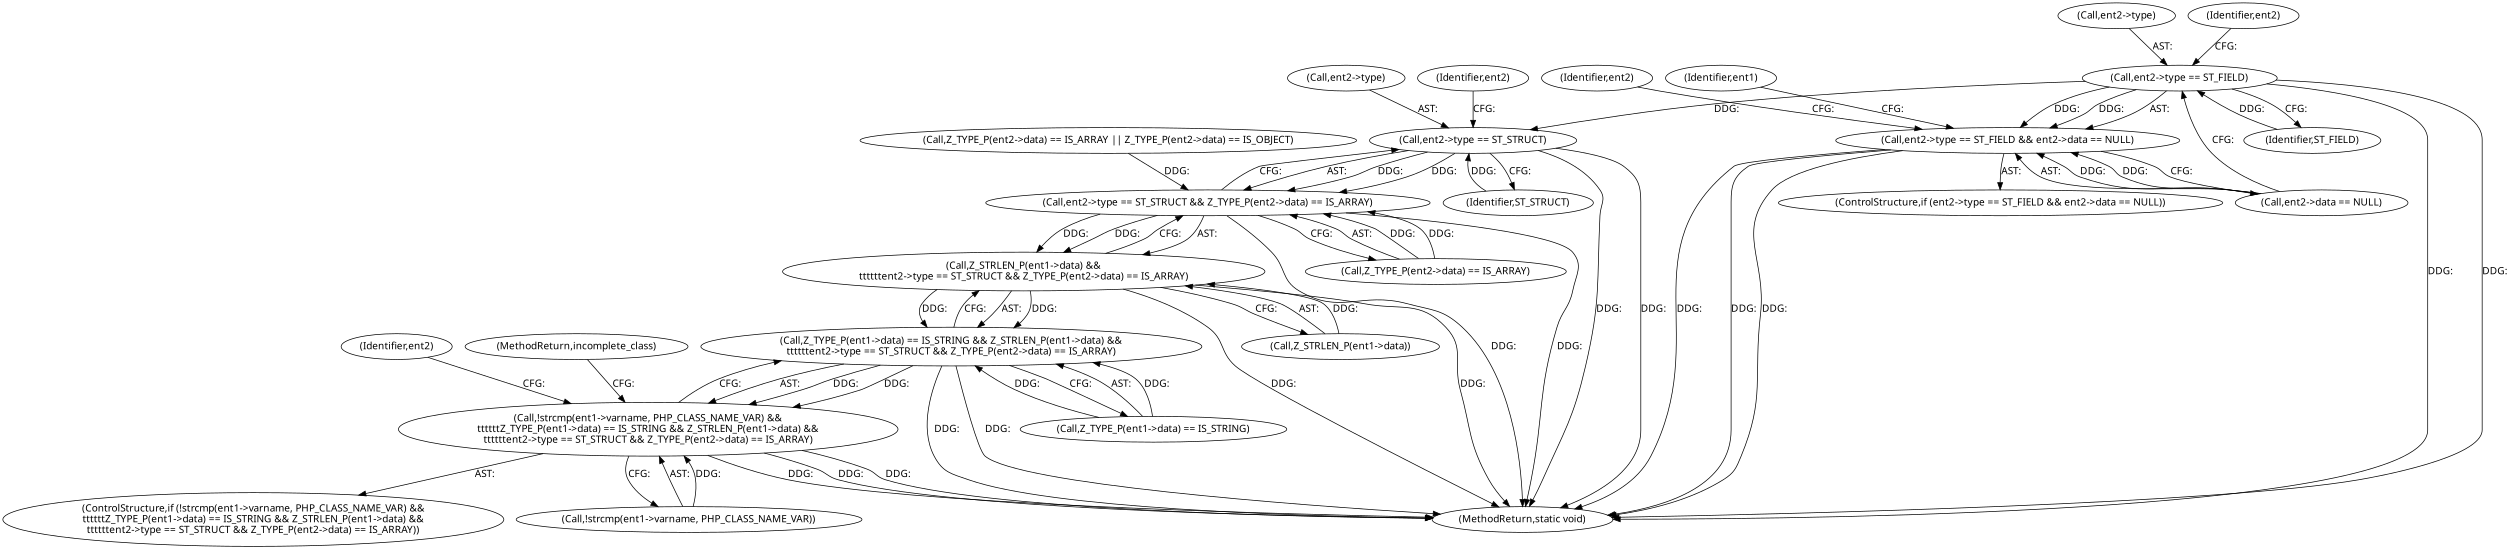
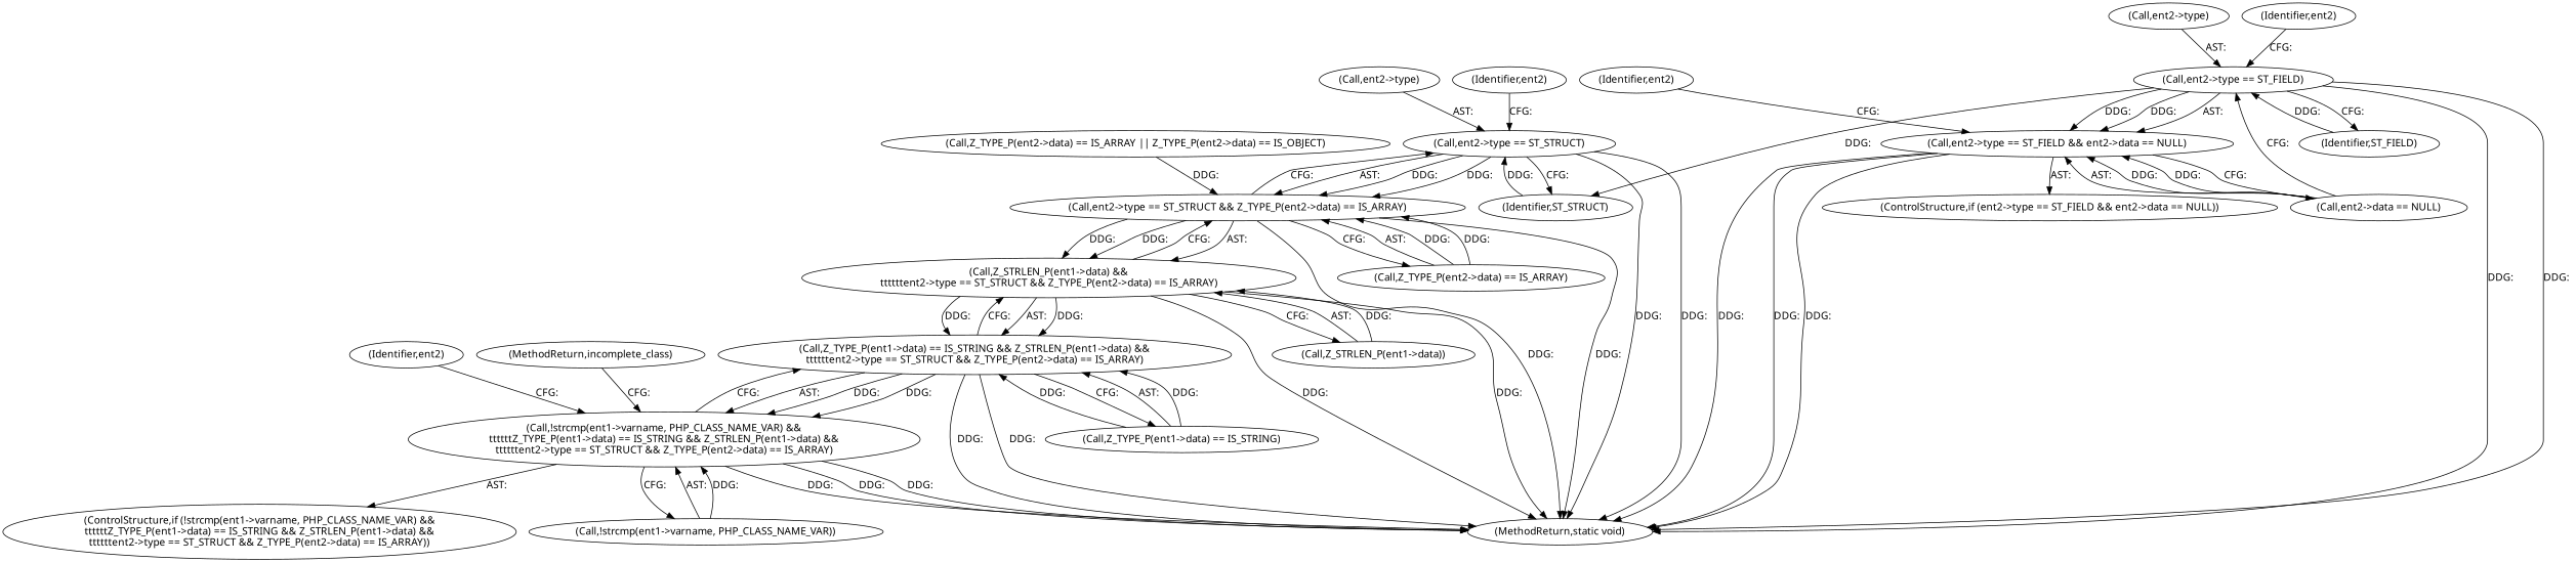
  digraph {
    fontname="Noto Sans"
    node [fontname="Noto Sans"]
    edge [fontname="Noto Sans"]
    n1 [label="(Call,ent2->type == ST_FIELD)"]
    n2 [label="(Call,ent2->type == ST_FIELD && ent2->data == NULL)"]
    n3 [label="(Call,ent2->type == ST_STRUCT)"]
    n4 [label="(Identifier,ST_FIELD)"]
    n5 [label="(MethodReturn,static void)"]
    n6 [label="(ControlStructure,if (ent2->type == ST_FIELD && ent2->data == NULL))"]
    n7 [label="(Call,ent2->data == NULL)"]
    n8 [label="(Call,ent2->type == ST_STRUCT && Z_TYPE_P(ent2->data) == IS_ARRAY)"]
    n9 [label="(Identifier,ST_STRUCT)"]
    n10 [label="(Call,Z_STRLEN_P(ent1->data) &&\n\t\t\t\t\t\tent2->type == ST_STRUCT && Z_TYPE_P(ent2->data) == IS_ARRAY)"]
    n11 [label="(Call,Z_TYPE_P(ent2->data) == IS_ARRAY)"]
    n12 [label="(Call,Z_TYPE_P(ent1->data) == IS_STRING && Z_STRLEN_P(ent1->data) &&\n\t\t\t\t\t\tent2->type == ST_STRUCT && Z_TYPE_P(ent2->data) == IS_ARRAY)"]
    n13 [label="(Call,Z_STRLEN_P(ent1->data))"]
    n14 [label="(Call,!strcmp(ent1->varname, PHP_CLASS_NAME_VAR) &&\n\t\t\t\t\t\tZ_TYPE_P(ent1->data) == IS_STRING && Z_STRLEN_P(ent1->data) &&\n\t\t\t\t\t\tent2->type == ST_STRUCT && Z_TYPE_P(ent2->data) == IS_ARRAY)"]
    n15 [label="(Call,Z_TYPE_P(ent1->data) == IS_STRING)"]
    n16 [label="(ControlStructure,if (!strcmp(ent1->varname, PHP_CLASS_NAME_VAR) &&\n\t\t\t\t\t\tZ_TYPE_P(ent1->data) == IS_STRING && Z_STRLEN_P(ent1->data) &&\n\t\t\t\t\t\tent2->type == ST_STRUCT && Z_TYPE_P(ent2->data) == IS_ARRAY))"]
    n17 [label="(Call,!strcmp(ent1->varname, PHP_CLASS_NAME_VAR))"]
-   n18 [label="(Identifier,ent1)"]
    n19 [label="(Call,ent2->type)"]
    n20 [label="(Call,Z_TYPE_P(ent2->data) == IS_ARRAY || Z_TYPE_P(ent2->data) == IS_OBJECT)"]
    n21 [label="(MethodReturn,incomplete_class)"]
    n22 [label="(Identifier,ent2)"]
    n23 [label="(Identifier,ent2)"]
    n24 [label="(Identifier,ent2)"]
    n25 [label="(Call,ent2->type)"]
    n26 [label="(Identifier,ent2)"]
    n1 -> n2 [label="AST: "]
    n1 -> n2 [label="DDG: "]
    n1 -> n2 [label="DDG: "]
-   n1 -> n3 [label="DDG: "]
+   n1 -> n9 [label="DDG: "]
    n1 -> n4 [label="CFG: "]
    n1 -> n5 [label="DDG: "]
    n1 -> n5 [label="DDG: "]
    n2 -> n5 [label="DDG: "]
    n2 -> n5 [label="DDG: "]
    n2 -> n5 [label="DDG: "]
    n2 -> n6 [label="AST: "]
    n2 -> n7 [label="CFG: "]
    n3 -> n5 [label="DDG: "]
    n3 -> n5 [label="DDG: "]
    n3 -> n8 [label="AST: "]
    n3 -> n8 [label="DDG: "]
    n3 -> n8 [label="DDG: "]
    n3 -> n9 [label="CFG: "]
    n4 -> n1 [label="DDG: "]
    n7 -> n1 [label="CFG: "]
    n7 -> n2 [label="AST: "]
    n7 -> n2 [label="DDG: "]
    n7 -> n2 [label="DDG: "]
    n8 -> n3 [label="CFG: "]
    n8 -> n5 [label="DDG: "]
    n8 -> n5 [label="DDG: "]
    n8 -> n10 [label="AST: "]
    n8 -> n10 [label="DDG: "]
    n8 -> n10 [label="DDG: "]
    n8 -> n11 [label="CFG: "]
    n9 -> n3 [label="DDG: "]
    n10 -> n5 [label="DDG: "]
    n10 -> n5 [label="DDG: "]
    n10 -> n8 [label="CFG: "]
    n10 -> n12 [label="AST: "]
    n10 -> n12 [label="DDG: "]
    n10 -> n12 [label="DDG: "]
    n10 -> n13 [label="CFG: "]
    n11 -> n8 [label="AST: "]
    n11 -> n8 [label="DDG: "]
    n11 -> n8 [label="DDG: "]
    n12 -> n5 [label="DDG: "]
    n12 -> n5 [label="DDG: "]
    n12 -> n10 [label="CFG: "]
    n12 -> n14 [label="AST: "]
    n12 -> n14 [label="DDG: "]
    n12 -> n14 [label="DDG: "]
    n12 -> n15 [label="CFG: "]
    n13 -> n10 [label="AST: "]
    n13 -> n10 [label="DDG: "]
    n14 -> n5 [label="DDG: "]
    n14 -> n5 [label="DDG: "]
    n14 -> n5 [label="DDG: "]
    n14 -> n12 [label="CFG: "]
    n14 -> n16 [label="AST: "]
    n14 -> n17 [label="CFG: "]
    n15 -> n12 [label="AST: "]
    n15 -> n12 [label="DDG: "]
    n15 -> n12 [label="DDG: "]
    n17 -> n14 [label="AST: "]
    n17 -> n14 [label="DDG: "]
-   n18 -> n2 [label="CFG: "]
    n19 -> n3 [label="AST: "]
    n20 -> n8 [label="DDG: "]
    n21 -> n14 [label="CFG: "]
    n22 -> n2 [label="CFG: "]
    n23 -> n3 [label="CFG: "]
    n24 -> n14 [label="CFG: "]
    n25 -> n1 [label="AST: "]
    n26 -> n1 [label="CFG: "]
  }
